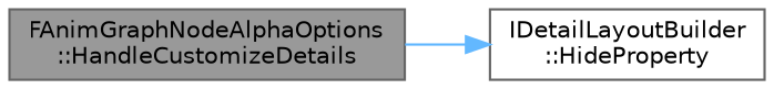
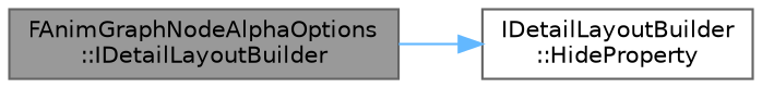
  digraph {
    rankdir=LR
    node [fontname=Helvetica fontsize=10 shape=box style=filled]
-   n1 [color=gray40 fillcolor=grey60 fontcolor=black height=0.2 label="FAnimGraphNodeAlphaOptions\l::HandleCustomizeDetails" width=0.4]
+   n1 [color=gray40 fillcolor=grey60 fontcolor=black height=0.2 label="FAnimGraphNodeAlphaOptions\l::IDetailLayoutBuilder" width=0.4]
    n2 [color=grey40 fillcolor=white height=0.2 label="IDetailLayoutBuilder\l::HideProperty" width=0.4]
    n1 -> n2 [color=steelblue1 fontname=Helvetica fontsize=10 labelfontname=Helvetica labelfontsize=10 style=solid]
  }
